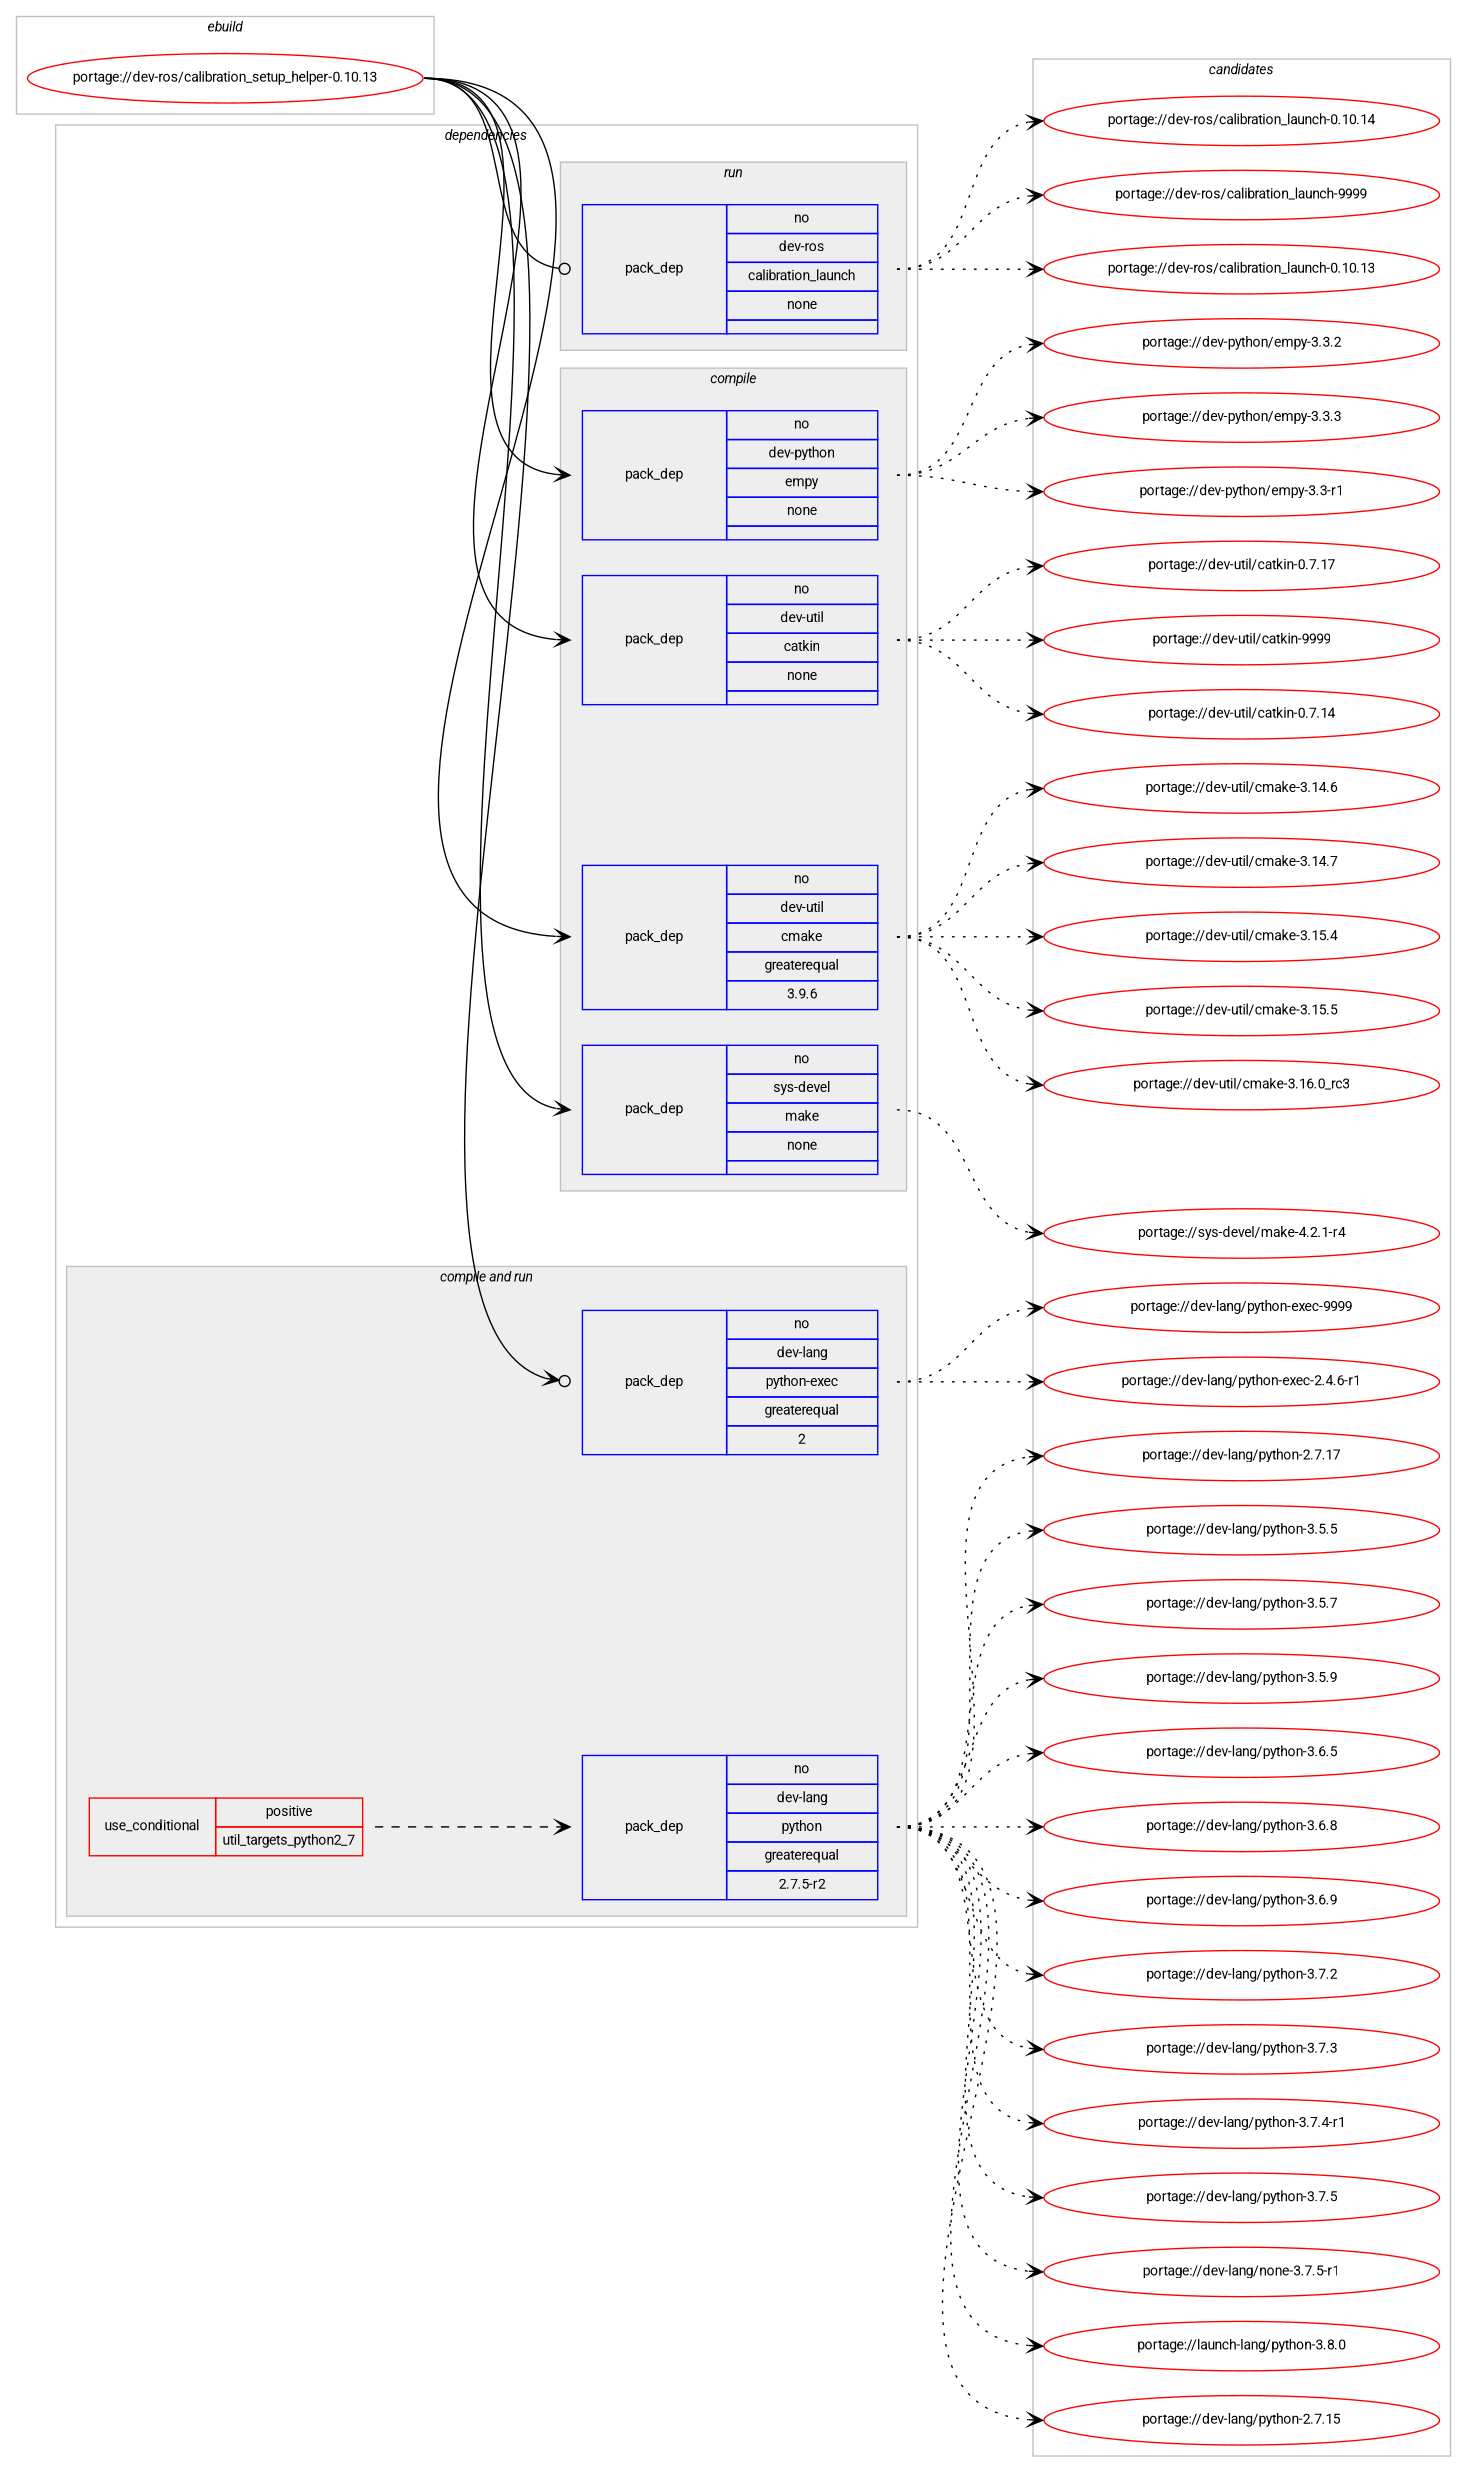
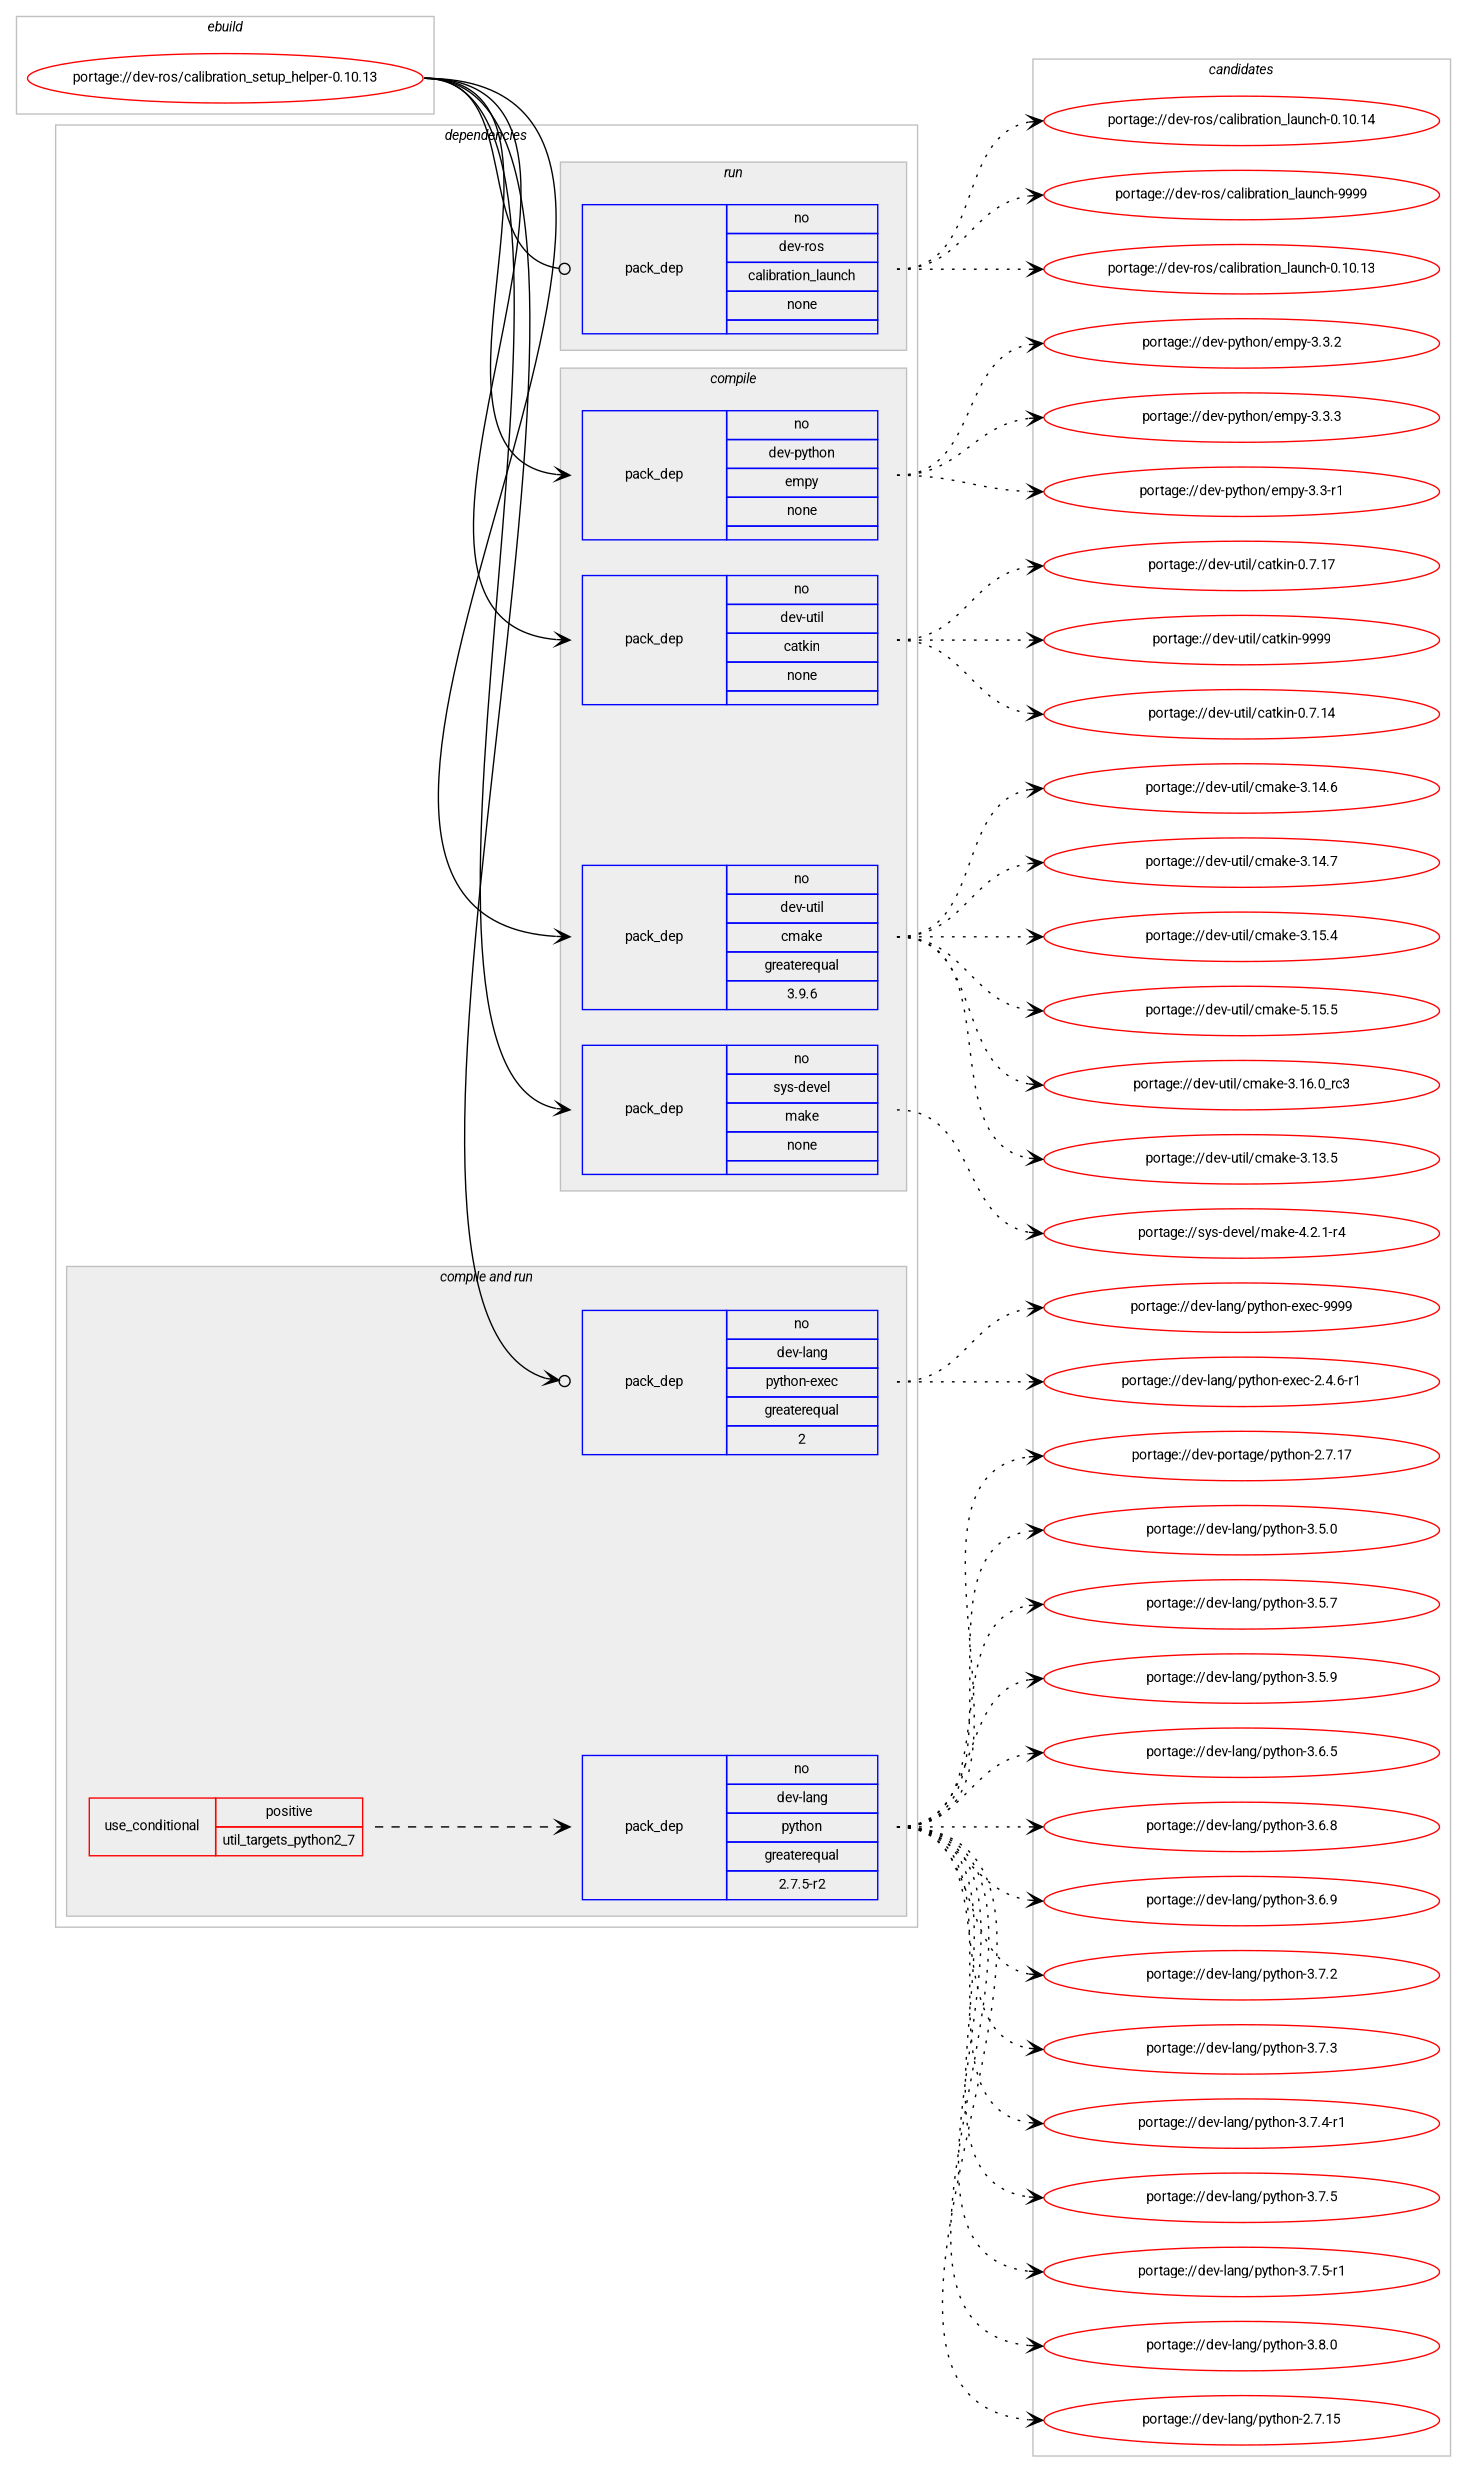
  digraph {
    compound=true
    concentrate=true
    fontname=Roboto
    fontsize=10
    newrank=true
    rankdir=LR
    ranksep=1.5
    node [color=red fontname=Roboto fontsize=10]
    edge [arrowhead=vee fontname=Roboto headport=w style=dotted tailport=e weight=100]
    n1 [label="portage://dev-ros/calibration_setup_helper-0.10.13" width=4]
    n2 [color=blue label=<<TABLE BORDER="0" CELLBORDER="1" CELLSPACING="0" CELLPADDING="4" WIDTH="220"><TR><TD ROWSPAN="6" CELLPADDING="30">pack_dep</TD></TR><TR><TD WIDTH="110">no</TD></TR><TR><TD>dev-python</TD></TR><TR><TD>empy</TD></TR><TR><TD>none</TD></TR><TR><TD></TD></TR></TABLE>> shape=none]
    n3 [color=blue label=<<TABLE BORDER="0" CELLBORDER="1" CELLSPACING="0" CELLPADDING="4" WIDTH="220"><TR><TD ROWSPAN="6" CELLPADDING="30">pack_dep</TD></TR><TR><TD WIDTH="110">no</TD></TR><TR><TD>dev-util</TD></TR><TR><TD>catkin</TD></TR><TR><TD>none</TD></TR><TR><TD></TD></TR></TABLE>> shape=none]
    n4 [color=blue label=<<TABLE BORDER="0" CELLBORDER="1" CELLSPACING="0" CELLPADDING="4" WIDTH="220"><TR><TD ROWSPAN="6" CELLPADDING="30">pack_dep</TD></TR><TR><TD WIDTH="110">no</TD></TR><TR><TD>dev-util</TD></TR><TR><TD>cmake</TD></TR><TR><TD>greaterequal</TD></TR><TR><TD>3.9.6</TD></TR></TABLE>> shape=none]
    n5 [color=blue label=<<TABLE BORDER="0" CELLBORDER="1" CELLSPACING="0" CELLPADDING="4" WIDTH="220"><TR><TD ROWSPAN="6" CELLPADDING="30">pack_dep</TD></TR><TR><TD WIDTH="110">no</TD></TR><TR><TD>sys-devel</TD></TR><TR><TD>make</TD></TR><TR><TD>none</TD></TR><TR><TD></TD></TR></TABLE>> shape=none]
    n6 [color=blue label=<<TABLE BORDER="0" CELLBORDER="1" CELLSPACING="0" CELLPADDING="4" WIDTH="220"><TR><TD ROWSPAN="6" CELLPADDING="30">pack_dep</TD></TR><TR><TD WIDTH="110">no</TD></TR><TR><TD>dev-lang</TD></TR><TR><TD>python</TD></TR><TR><TD>greaterequal</TD></TR><TR><TD>2.7.5-r2</TD></TR></TABLE>> shape=none]
    n7 [label=<<TABLE BORDER="0" CELLBORDER="1" CELLSPACING="0" CELLPADDING="4"><TR><TD ROWSPAN="3" CELLPADDING="10">use_conditional</TD></TR><TR><TD>positive</TD></TR><TR><TD>util_targets_python2_7</TD></TR></TABLE>> shape=none]
    n8 [color=blue label=<<TABLE BORDER="0" CELLBORDER="1" CELLSPACING="0" CELLPADDING="4" WIDTH="220"><TR><TD ROWSPAN="6" CELLPADDING="30">pack_dep</TD></TR><TR><TD WIDTH="110">no</TD></TR><TR><TD>dev-lang</TD></TR><TR><TD>python-exec</TD></TR><TR><TD>greaterequal</TD></TR><TR><TD>2</TD></TR></TABLE>> shape=none]
    n9 [color=blue label=<<TABLE BORDER="0" CELLBORDER="1" CELLSPACING="0" CELLPADDING="4" WIDTH="220"><TR><TD ROWSPAN="6" CELLPADDING="30">pack_dep</TD></TR><TR><TD WIDTH="110">no</TD></TR><TR><TD>dev-ros</TD></TR><TR><TD>calibration_launch</TD></TR><TR><TD>none</TD></TR><TR><TD></TD></TR></TABLE>> shape=none]
    n10 [label="portage://dev-python/empy-3.3-r1" width=4]
    n11 [label="portage://dev-python/empy-3.3.2" width=4]
    n12 [label="portage://dev-python/empy-3.3.3" width=4]
    n13 [label="portage://dev-util/catkin-0.7.14" width=4]
    n14 [label="portage://dev-util/catkin-0.7.17" width=4]
    n15 [label="portage://dev-util/catkin-9999" width=4]
+   n16 [label="portage://dev-util/cmake-3.13.5" width=4]
    n17 [label="portage://dev-util/cmake-3.14.6" width=4]
    n18 [label="portage://dev-util/cmake-3.14.7" width=4]
    n19 [label="portage://dev-util/cmake-3.15.4" width=4]
-   n20 [label="portage://dev-util/cmake-3.15.5" width=4]
+   n20 [label="portage://dev-util/cmake-5.15.5" width=4]
    n21 [label="portage://dev-util/cmake-3.16.0_rc3" width=4]
    n22 [label="portage://sys-devel/make-4.2.1-r4" width=4]
    n23 [label="portage://dev-lang/python-2.7.15" width=4]
-   n24 [label="portage://dev-lang/python-2.7.17" width=4]
-   n25 [label="portage://dev-lang/python-3.5.5" width=4]
+   n24 [label="portage://dev-portage/python-2.7.17" width=4]
+   n25 [label="portage://dev-lang/python-3.5.0" width=4]
    n26 [label="portage://dev-lang/python-3.5.7" width=4]
    n27 [label="portage://dev-lang/python-3.5.9" width=4]
    n28 [label="portage://dev-lang/python-3.6.5" width=4]
    n29 [label="portage://dev-lang/python-3.6.8" width=4]
    n30 [label="portage://dev-lang/python-3.6.9" width=4]
    n31 [label="portage://dev-lang/python-3.7.2" width=4]
    n32 [label="portage://dev-lang/python-3.7.3" width=4]
    n33 [label="portage://dev-lang/python-3.7.4-r1" width=4]
    n34 [label="portage://dev-lang/python-3.7.5" width=4]
-   n35 [label="portage://dev-lang/none-3.7.5-r1" width=4]
-   n36 [label="portage://launch-lang/python-3.8.0" width=4]
+   n35 [label="portage://dev-lang/python-3.7.5-r1" width=4]
+   n36 [label="portage://dev-lang/python-3.8.0" width=4]
    n37 [label="portage://dev-lang/python-exec-2.4.6-r1" width=4]
    n38 [label="portage://dev-lang/python-exec-9999" width=4]
    n39 [label="portage://dev-ros/calibration_launch-0.10.13" width=4]
    n40 [label="portage://dev-ros/calibration_launch-0.10.14" width=4]
    n41 [label="portage://dev-ros/calibration_launch-9999" width=4]
    subgraph cluster_1 {
      color=gray
      label=<<i>ebuild</i>>
      rank=same
      n1
    }
    subgraph cluster_2 {
      color=gray
      label=<<i>dependencies</i>>
      subgraph cluster_3 {
        color=gray
        fillcolor="#eeeeee"
        label=<<i>compile</i>>
        style=filled
        subgraph sub_4 {
          color=gray
          fillcolor="#eeeeee"
          label=<<i>compile</i>>
          style=filled
          n2
        }
        subgraph sub_5 {
          color=gray
          fillcolor="#eeeeee"
          label=<<i>compile</i>>
          style=filled
          n3
        }
        subgraph sub_6 {
          color=gray
          fillcolor="#eeeeee"
          label=<<i>compile</i>>
          style=filled
          n4
        }
        subgraph sub_7 {
          color=gray
          fillcolor="#eeeeee"
          label=<<i>compile</i>>
          style=filled
          n5
        }
      }
      subgraph cluster_8 {
        color=gray
        fillcolor="#eeeeee"
        label=<<i>compile and run</i>>
        style=filled
        subgraph sub_9 {
          color=gray
          fillcolor="#eeeeee"
          label=<<i>compile and run</i>>
          style=filled
          n7
          subgraph sub_10 {
            color=gray
            fillcolor="#eeeeee"
            label=<<i>compile and run</i>>
            style=filled
            n6
          }
        }
        subgraph sub_11 {
          color=gray
          fillcolor="#eeeeee"
          label=<<i>compile and run</i>>
          style=filled
          n8
        }
      }
      subgraph cluster_12 {
        color=gray
        fillcolor="#eeeeee"
        label=<<i>run</i>>
        style=filled
        subgraph sub_13 {
          color=gray
          fillcolor="#eeeeee"
          label=<<i>run</i>>
          style=filled
          n9
        }
      }
    }
    subgraph cluster_14 {
      color=gray
      label=<<i>candidates</i>>
      rank=same
      subgraph sub_15 {
        color=black
        label=<<i>candidates</i>>
        nodesep=1
        rank=same
        n10
        n11
        n12
      }
      subgraph sub_16 {
        color=black
        label=<<i>candidates</i>>
        nodesep=1
        rank=same
        n13
        n14
        n15
      }
      subgraph sub_17 {
        color=black
        label=<<i>candidates</i>>
        nodesep=1
        rank=same
+       n16
        n17
        n18
        n19
        n20
        n21
      }
      subgraph sub_18 {
        color=black
        label=<<i>candidates</i>>
        nodesep=1
        rank=same
        n22
      }
      subgraph sub_19 {
        color=black
        label=<<i>candidates</i>>
        nodesep=1
        rank=same
        n23
        n24
        n25
        n26
        n27
        n28
        n29
        n30
        n31
        n32
        n33
        n34
        n35
        n36
      }
      subgraph sub_20 {
        color=black
        label=<<i>candidates</i>>
        nodesep=1
        rank=same
        n37
        n38
      }
      subgraph sub_21 {
        color=black
        label=<<i>candidates</i>>
        nodesep=1
        rank=same
        n39
        n40
        n41
      }
    }
    n1 -> n2 [style=solid weight=20]
    n1 -> n3 [style=solid weight=20]
    n1 -> n4 [style=solid weight=20]
    n1 -> n5 [style=solid weight=20]
    n1 -> n8 [arrowhead=odotvee style=solid weight=20]
    n1 -> n9 [arrowhead=odot style=solid weight=20]
    n2 -> n10
    n2 -> n11
    n2 -> n12
    n3 -> n13
    n3 -> n14
    n3 -> n15
+   n4 -> n16
    n4 -> n17
    n4 -> n18
    n4 -> n19
    n4 -> n20
    n4 -> n21
    n5 -> n22
    n6 -> n23
    n6 -> n24
    n6 -> n25
    n6 -> n26
    n6 -> n27
    n6 -> n28
    n6 -> n29
    n6 -> n30
    n6 -> n31
    n6 -> n32
    n6 -> n33
    n6 -> n34
    n6 -> n35
    n6 -> n36
    n7 -> n6 [style=dashed weight=20]
    n8 -> n37
    n8 -> n38
    n9 -> n39
    n9 -> n40
    n9 -> n41
  }
